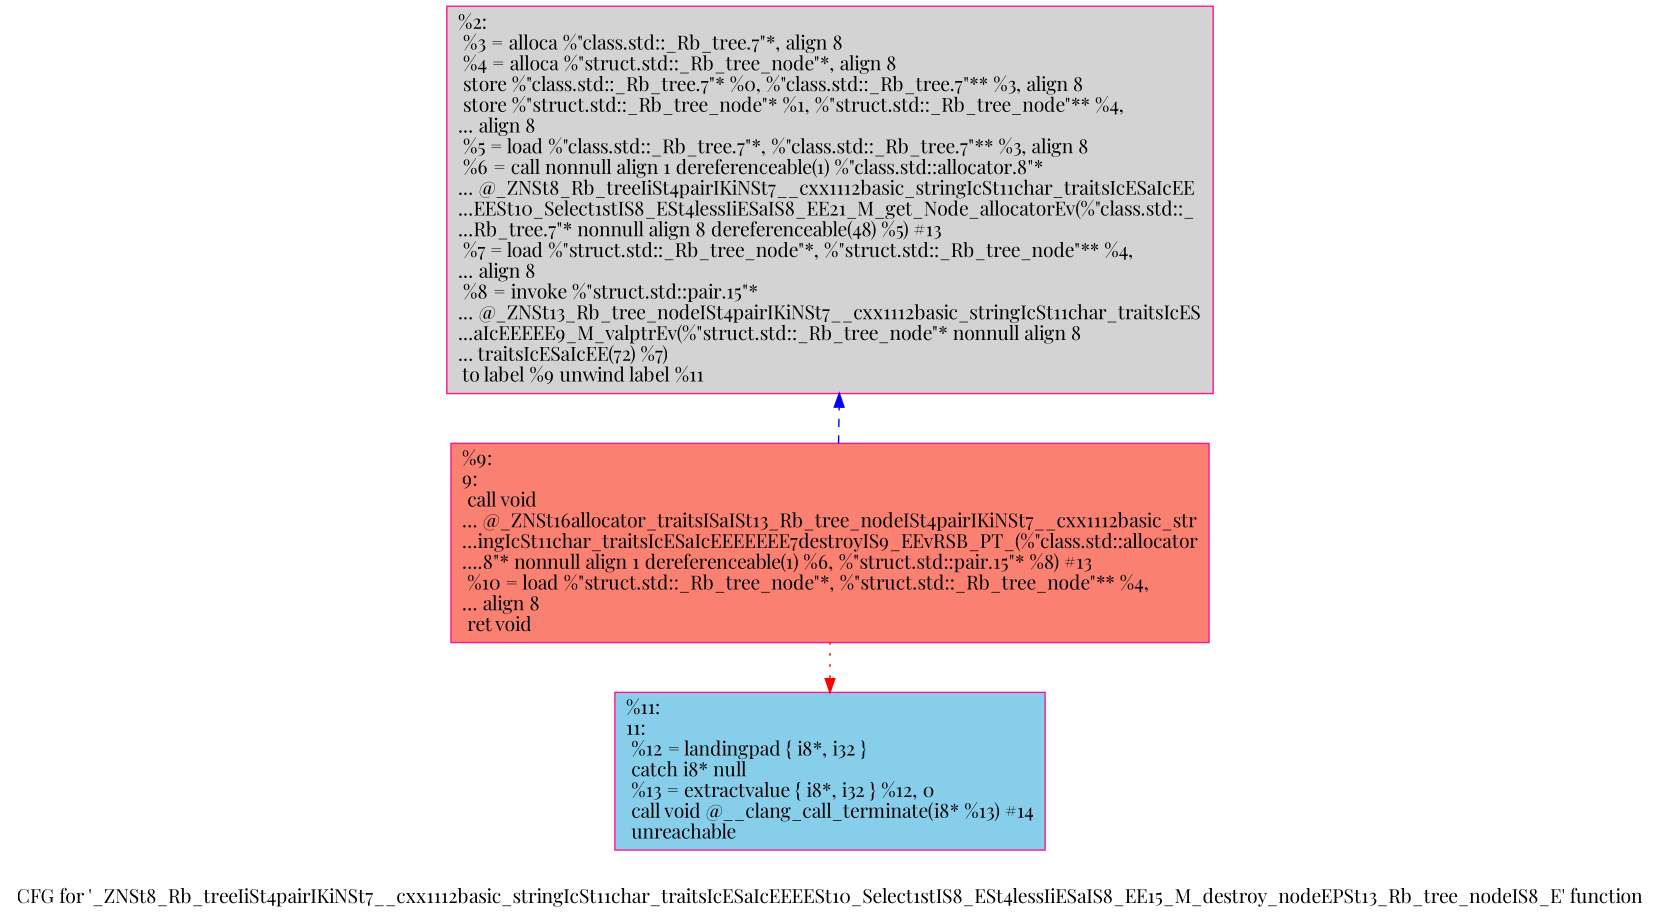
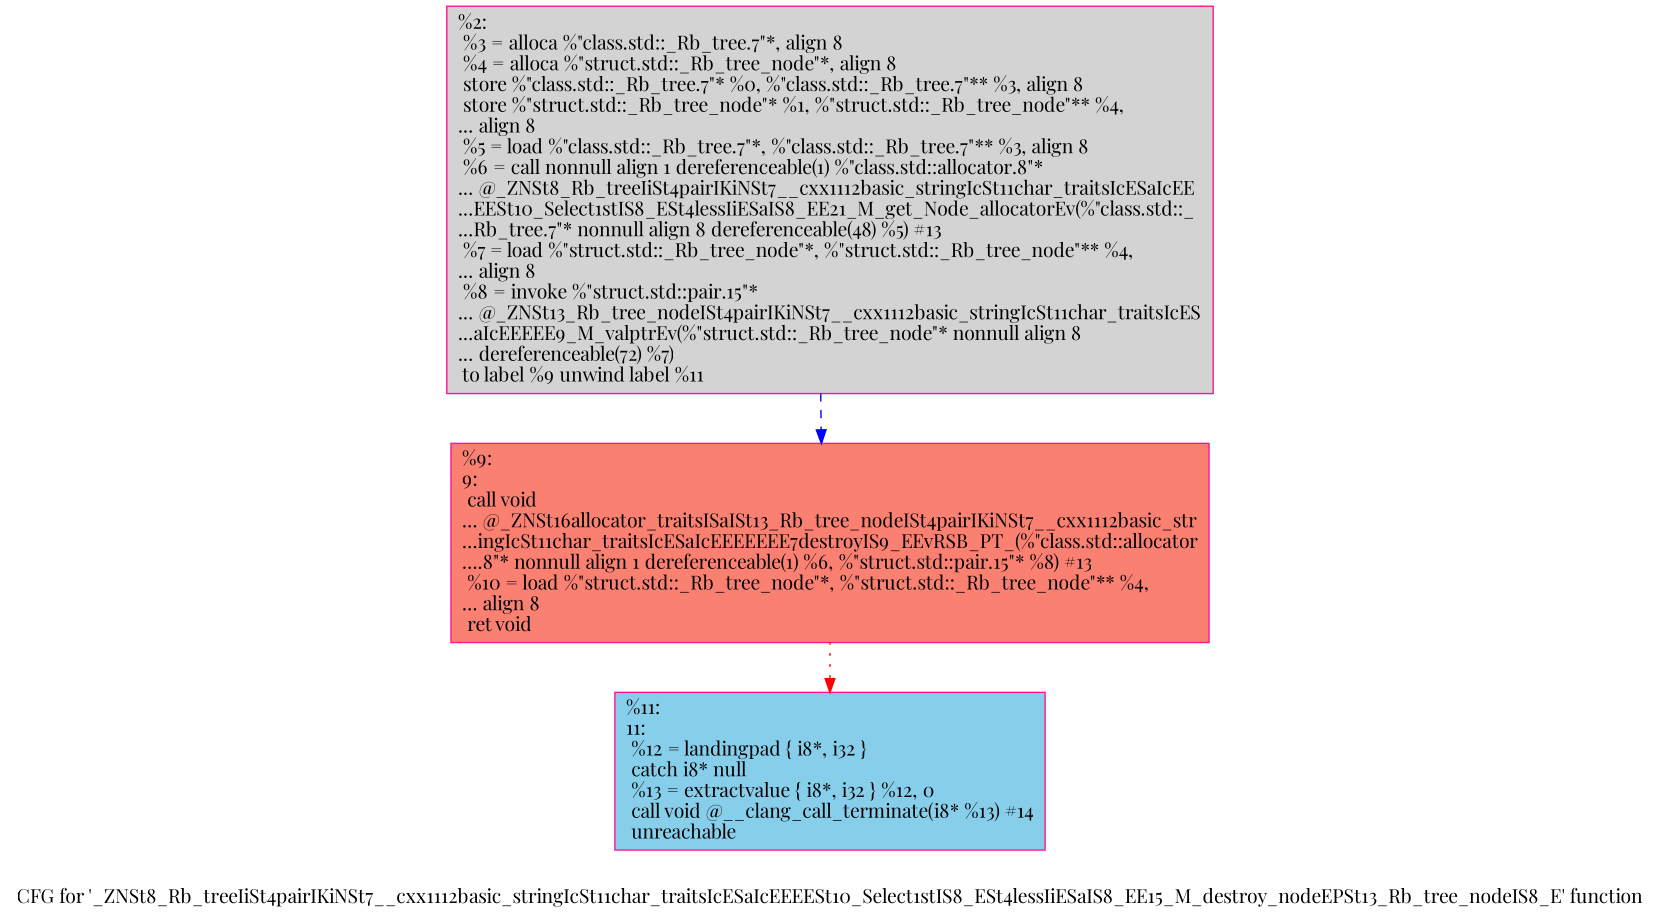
  digraph {
    fontname="Playfair Display"
    label="CFG for '_ZNSt8_Rb_treeIiSt4pairIKiNSt7__cxx1112basic_stringIcSt11char_traitsIcESaIcEEEESt10_Select1stIS8_ESt4lessIiESaIS8_EE15_M_destroy_nodeEPSt13_Rb_tree_nodeIS8_E' function"
    node [color=deeppink fontname="Playfair Display" shape=record style=filled]
    edge [fontname="Playfair Display"]
-   n1 [fillcolor=lightgrey label="{%2:\l  %3 = alloca %\"class.std::_Rb_tree.7\"*, align 8\l  %4 = alloca %\"struct.std::_Rb_tree_node\"*, align 8\l  store %\"class.std::_Rb_tree.7\"* %0, %\"class.std::_Rb_tree.7\"** %3, align 8\l  store %\"struct.std::_Rb_tree_node\"* %1, %\"struct.std::_Rb_tree_node\"** %4,\l... align 8\l  %5 = load %\"class.std::_Rb_tree.7\"*, %\"class.std::_Rb_tree.7\"** %3, align 8\l  %6 = call nonnull align 1 dereferenceable(1) %\"class.std::allocator.8\"*\l... @_ZNSt8_Rb_treeIiSt4pairIKiNSt7__cxx1112basic_stringIcSt11char_traitsIcESaIcEE\l...EESt10_Select1stIS8_ESt4lessIiESaIS8_EE21_M_get_Node_allocatorEv(%\"class.std::_\l...Rb_tree.7\"* nonnull align 8 dereferenceable(48) %5) #13\l  %7 = load %\"struct.std::_Rb_tree_node\"*, %\"struct.std::_Rb_tree_node\"** %4,\l... align 8\l  %8 = invoke %\"struct.std::pair.15\"*\l... @_ZNSt13_Rb_tree_nodeISt4pairIKiNSt7__cxx1112basic_stringIcSt11char_traitsIcES\l...aIcEEEEE9_M_valptrEv(%\"struct.std::_Rb_tree_node\"* nonnull align 8\l... traitsIcESaIcEE(72) %7)\l          to label %9 unwind label %11\l}"]
+   n1 [fillcolor=lightgrey label="{%2:\l  %3 = alloca %\"class.std::_Rb_tree.7\"*, align 8\l  %4 = alloca %\"struct.std::_Rb_tree_node\"*, align 8\l  store %\"class.std::_Rb_tree.7\"* %0, %\"class.std::_Rb_tree.7\"** %3, align 8\l  store %\"struct.std::_Rb_tree_node\"* %1, %\"struct.std::_Rb_tree_node\"** %4,\l... align 8\l  %5 = load %\"class.std::_Rb_tree.7\"*, %\"class.std::_Rb_tree.7\"** %3, align 8\l  %6 = call nonnull align 1 dereferenceable(1) %\"class.std::allocator.8\"*\l... @_ZNSt8_Rb_treeIiSt4pairIKiNSt7__cxx1112basic_stringIcSt11char_traitsIcESaIcEE\l...EESt10_Select1stIS8_ESt4lessIiESaIS8_EE21_M_get_Node_allocatorEv(%\"class.std::_\l...Rb_tree.7\"* nonnull align 8 dereferenceable(48) %5) #13\l  %7 = load %\"struct.std::_Rb_tree_node\"*, %\"struct.std::_Rb_tree_node\"** %4,\l... align 8\l  %8 = invoke %\"struct.std::pair.15\"*\l... @_ZNSt13_Rb_tree_nodeISt4pairIKiNSt7__cxx1112basic_stringIcSt11char_traitsIcES\l...aIcEEEEE9_M_valptrEv(%\"struct.std::_Rb_tree_node\"* nonnull align 8\l... dereferenceable(72) %7)\l          to label %9 unwind label %11\l}"]
    n2 [fillcolor=salmon label="{%9:\l9:                                                \l  call void\l... @_ZNSt16allocator_traitsISaISt13_Rb_tree_nodeISt4pairIKiNSt7__cxx1112basic_str\l...ingIcSt11char_traitsIcESaIcEEEEEEE7destroyIS9_EEvRSB_PT_(%\"class.std::allocator\l....8\"* nonnull align 1 dereferenceable(1) %6, %\"struct.std::pair.15\"* %8) #13\l  %10 = load %\"struct.std::_Rb_tree_node\"*, %\"struct.std::_Rb_tree_node\"** %4,\l... align 8\l  ret void\l}"]
    n3 [fillcolor=skyblue label="{%11:\l11:                                               \l  %12 = landingpad \{ i8*, i32 \}\l          catch i8* null\l  %13 = extractvalue \{ i8*, i32 \} %12, 0\l  call void @__clang_call_terminate(i8* %13) #14\l  unreachable\l}"]
-   n2 -> n1 [color=blue style=dashed]
+   n1 -> n2 [color=blue style=dashed]
    n2 -> n3 [color=red style=dotted]
  }
